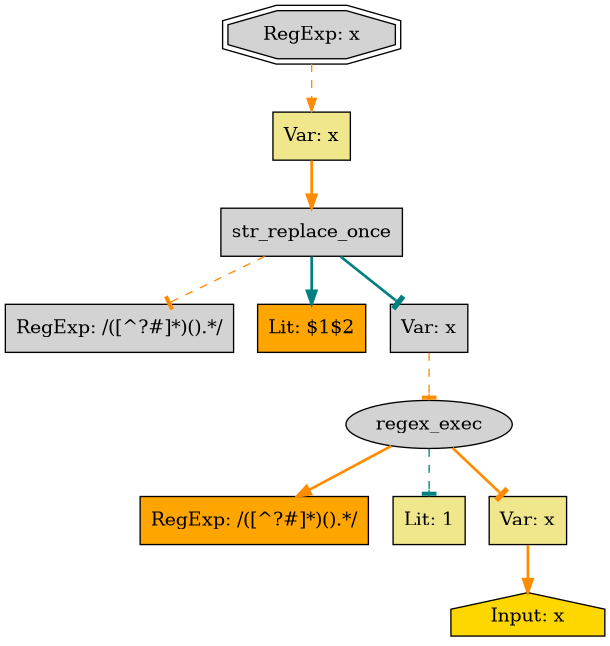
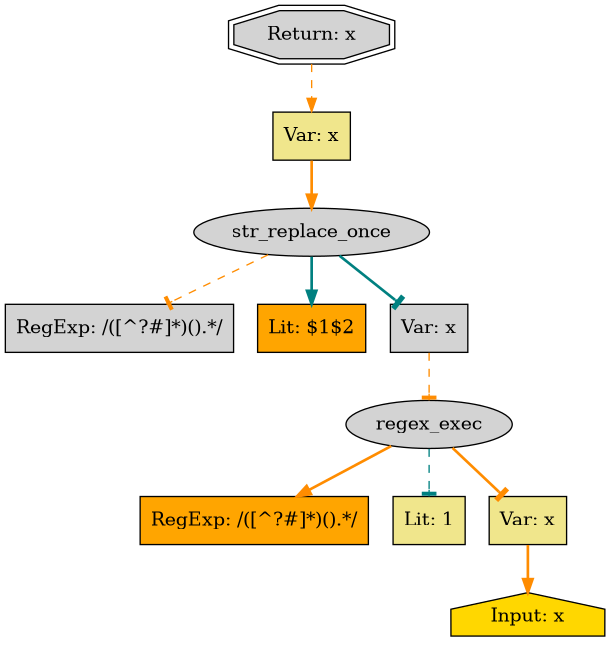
  digraph {
    node [fillcolor=lightgrey shape=box style=filled]
    edge [arrowhead=normal color=darkorange style=bold]
    n1 [fillcolor=gold label="Input: x" shape=house]
    n2 [label=regex_exec shape=ellipse]
    n3 [fillcolor=orange label="RegExp: /([^?#]*)().*/"]
    n4 [fillcolor=khaki label="Lit: 1"]
    n5 [fillcolor=khaki label="Var: x"]
-   n6 [label=str_replace_once]
+   n6 [label=str_replace_once shape=ellipse]
    n7 [label="RegExp: /([^?#]*)().*/"]
    n8 [fillcolor=orange label="Lit: $1$2"]
    n9 [label="Var: x"]
    n10 [fillcolor=khaki label="Var: x"]
-   n11 [label="RegExp: x" shape=doubleoctagon]
+   n11 [label="Return: x" shape=doubleoctagon]
    n2 -> n3
    n2 -> n4 [arrowhead=tee color=teal style=dashed]
    n2 -> n5 [arrowhead=tee]
    n5 -> n1
    n6 -> n7 [arrowhead=tee style=dashed]
    n6 -> n8 [color=teal]
    n6 -> n9 [arrowhead=tee color=teal]
    n9 -> n2 [arrowhead=tee style=dashed]
    n10 -> n6
    n11 -> n10 [style=dashed]
  }
